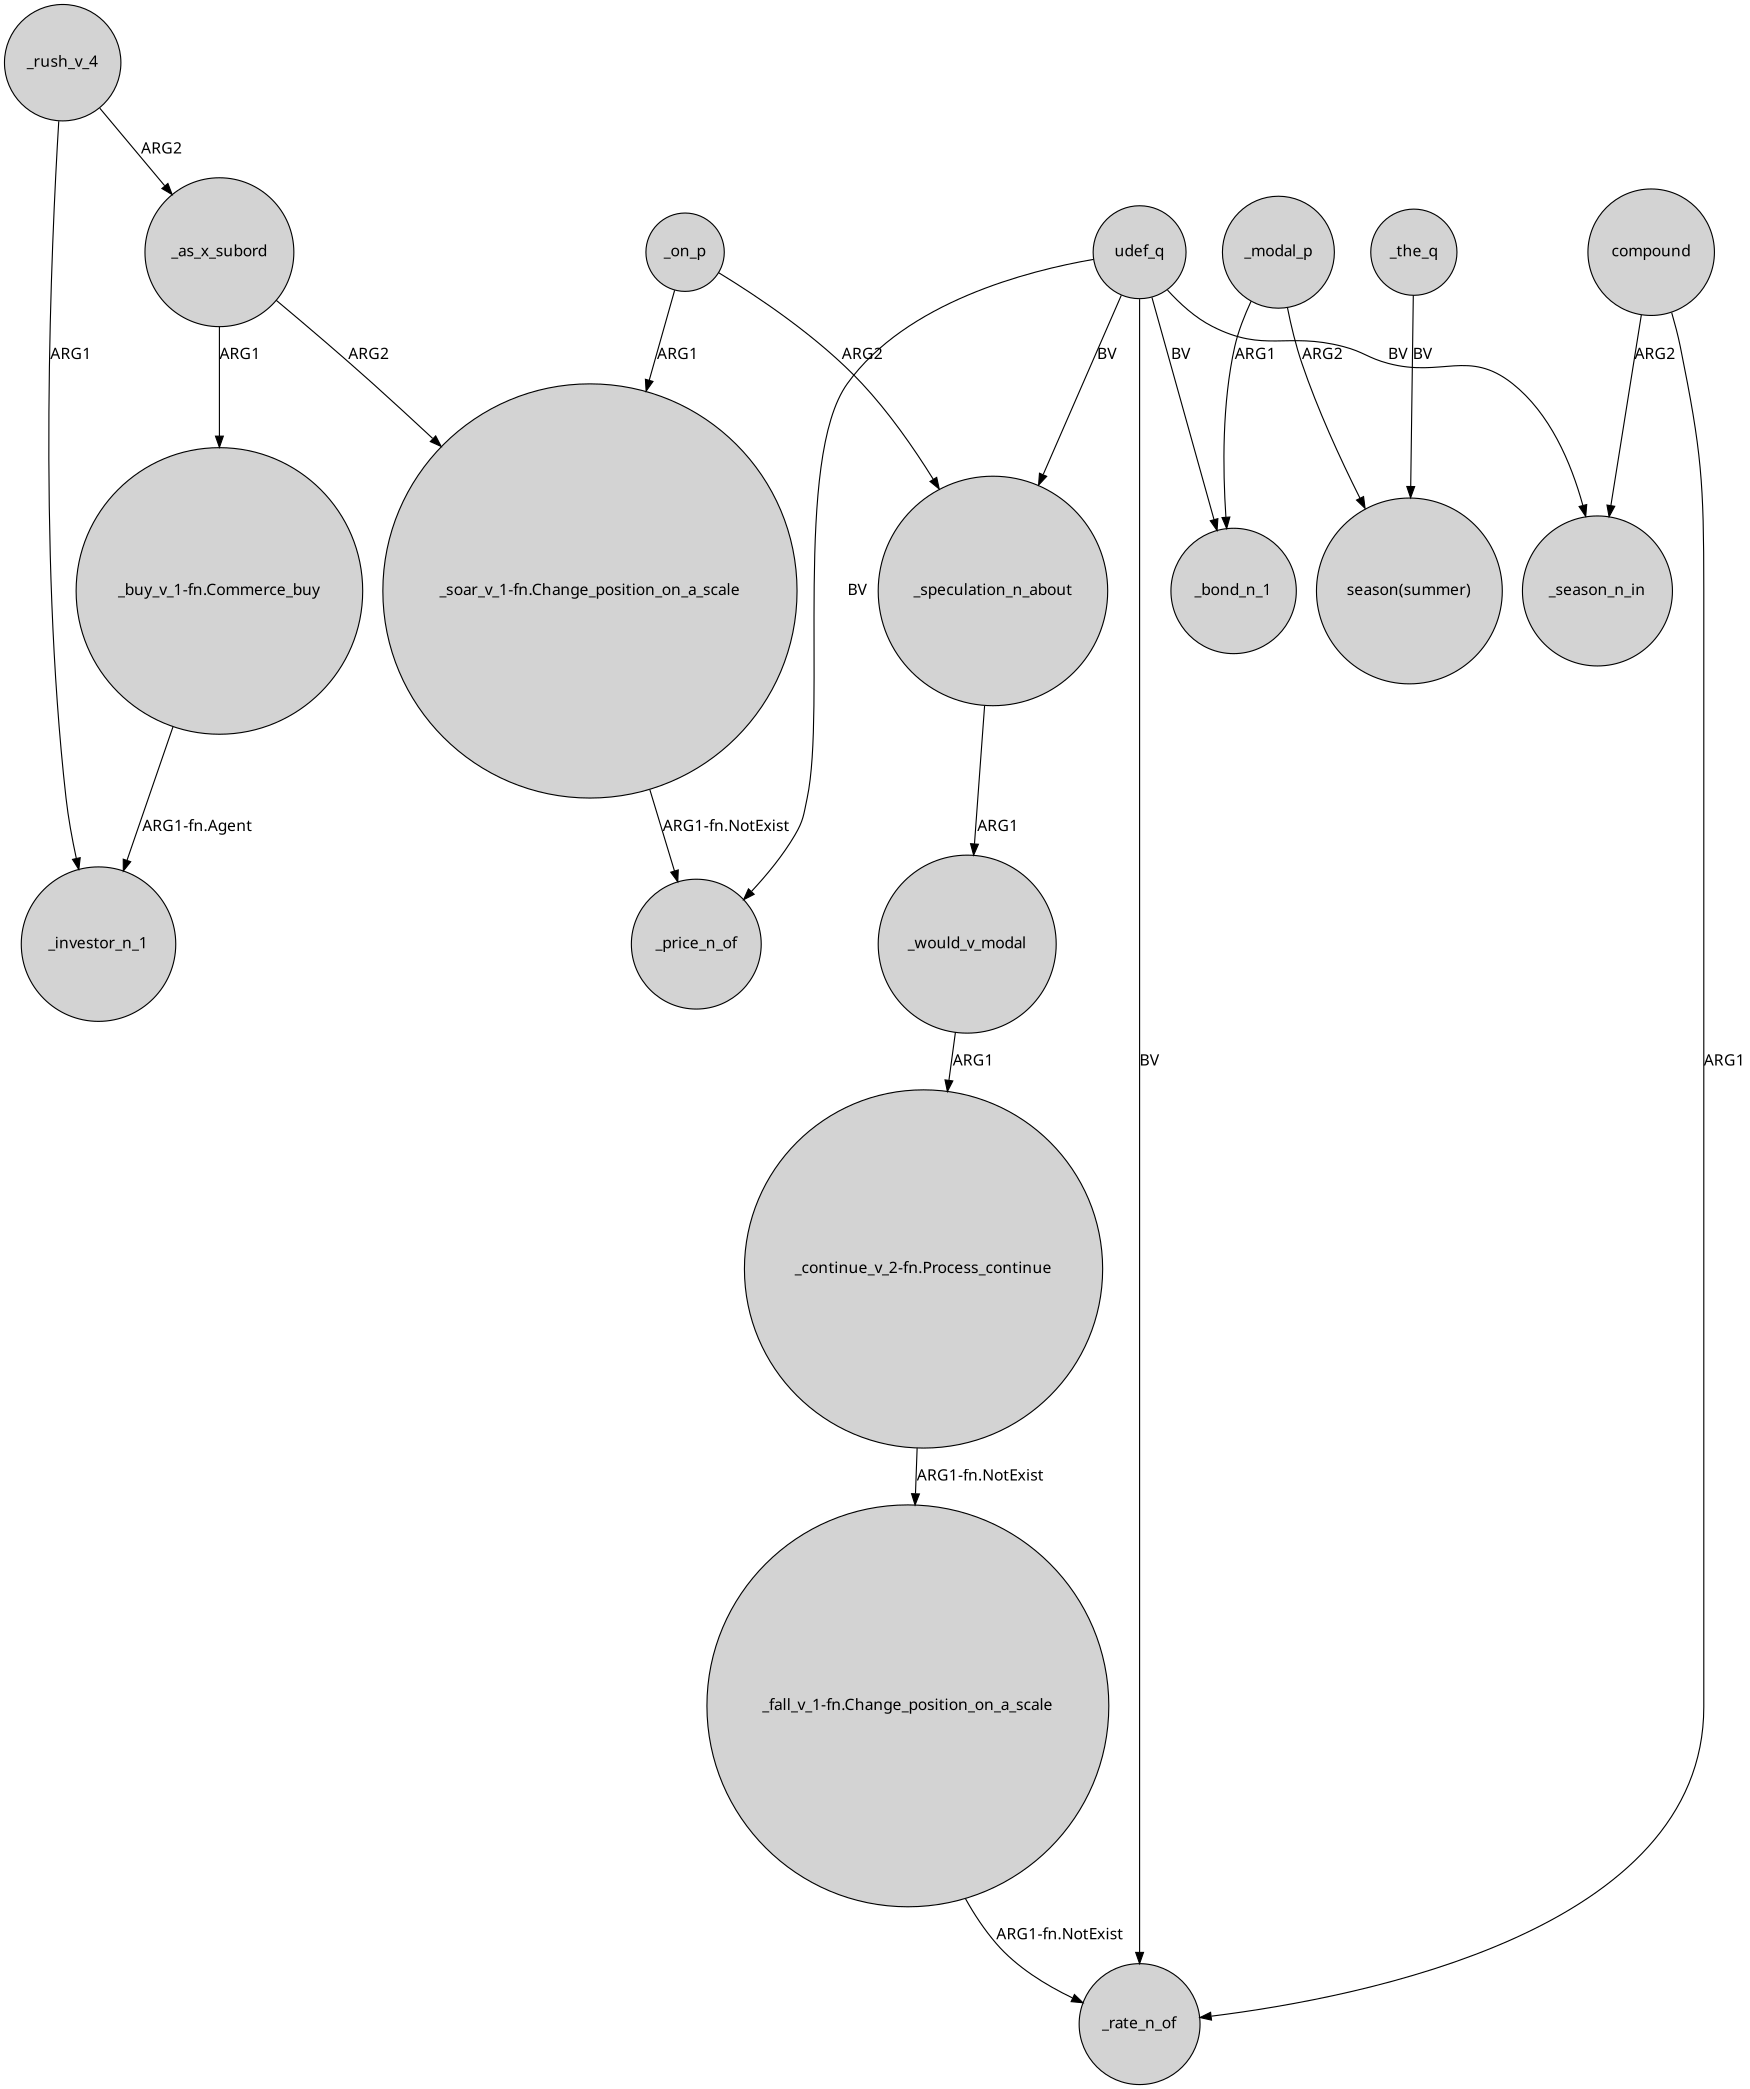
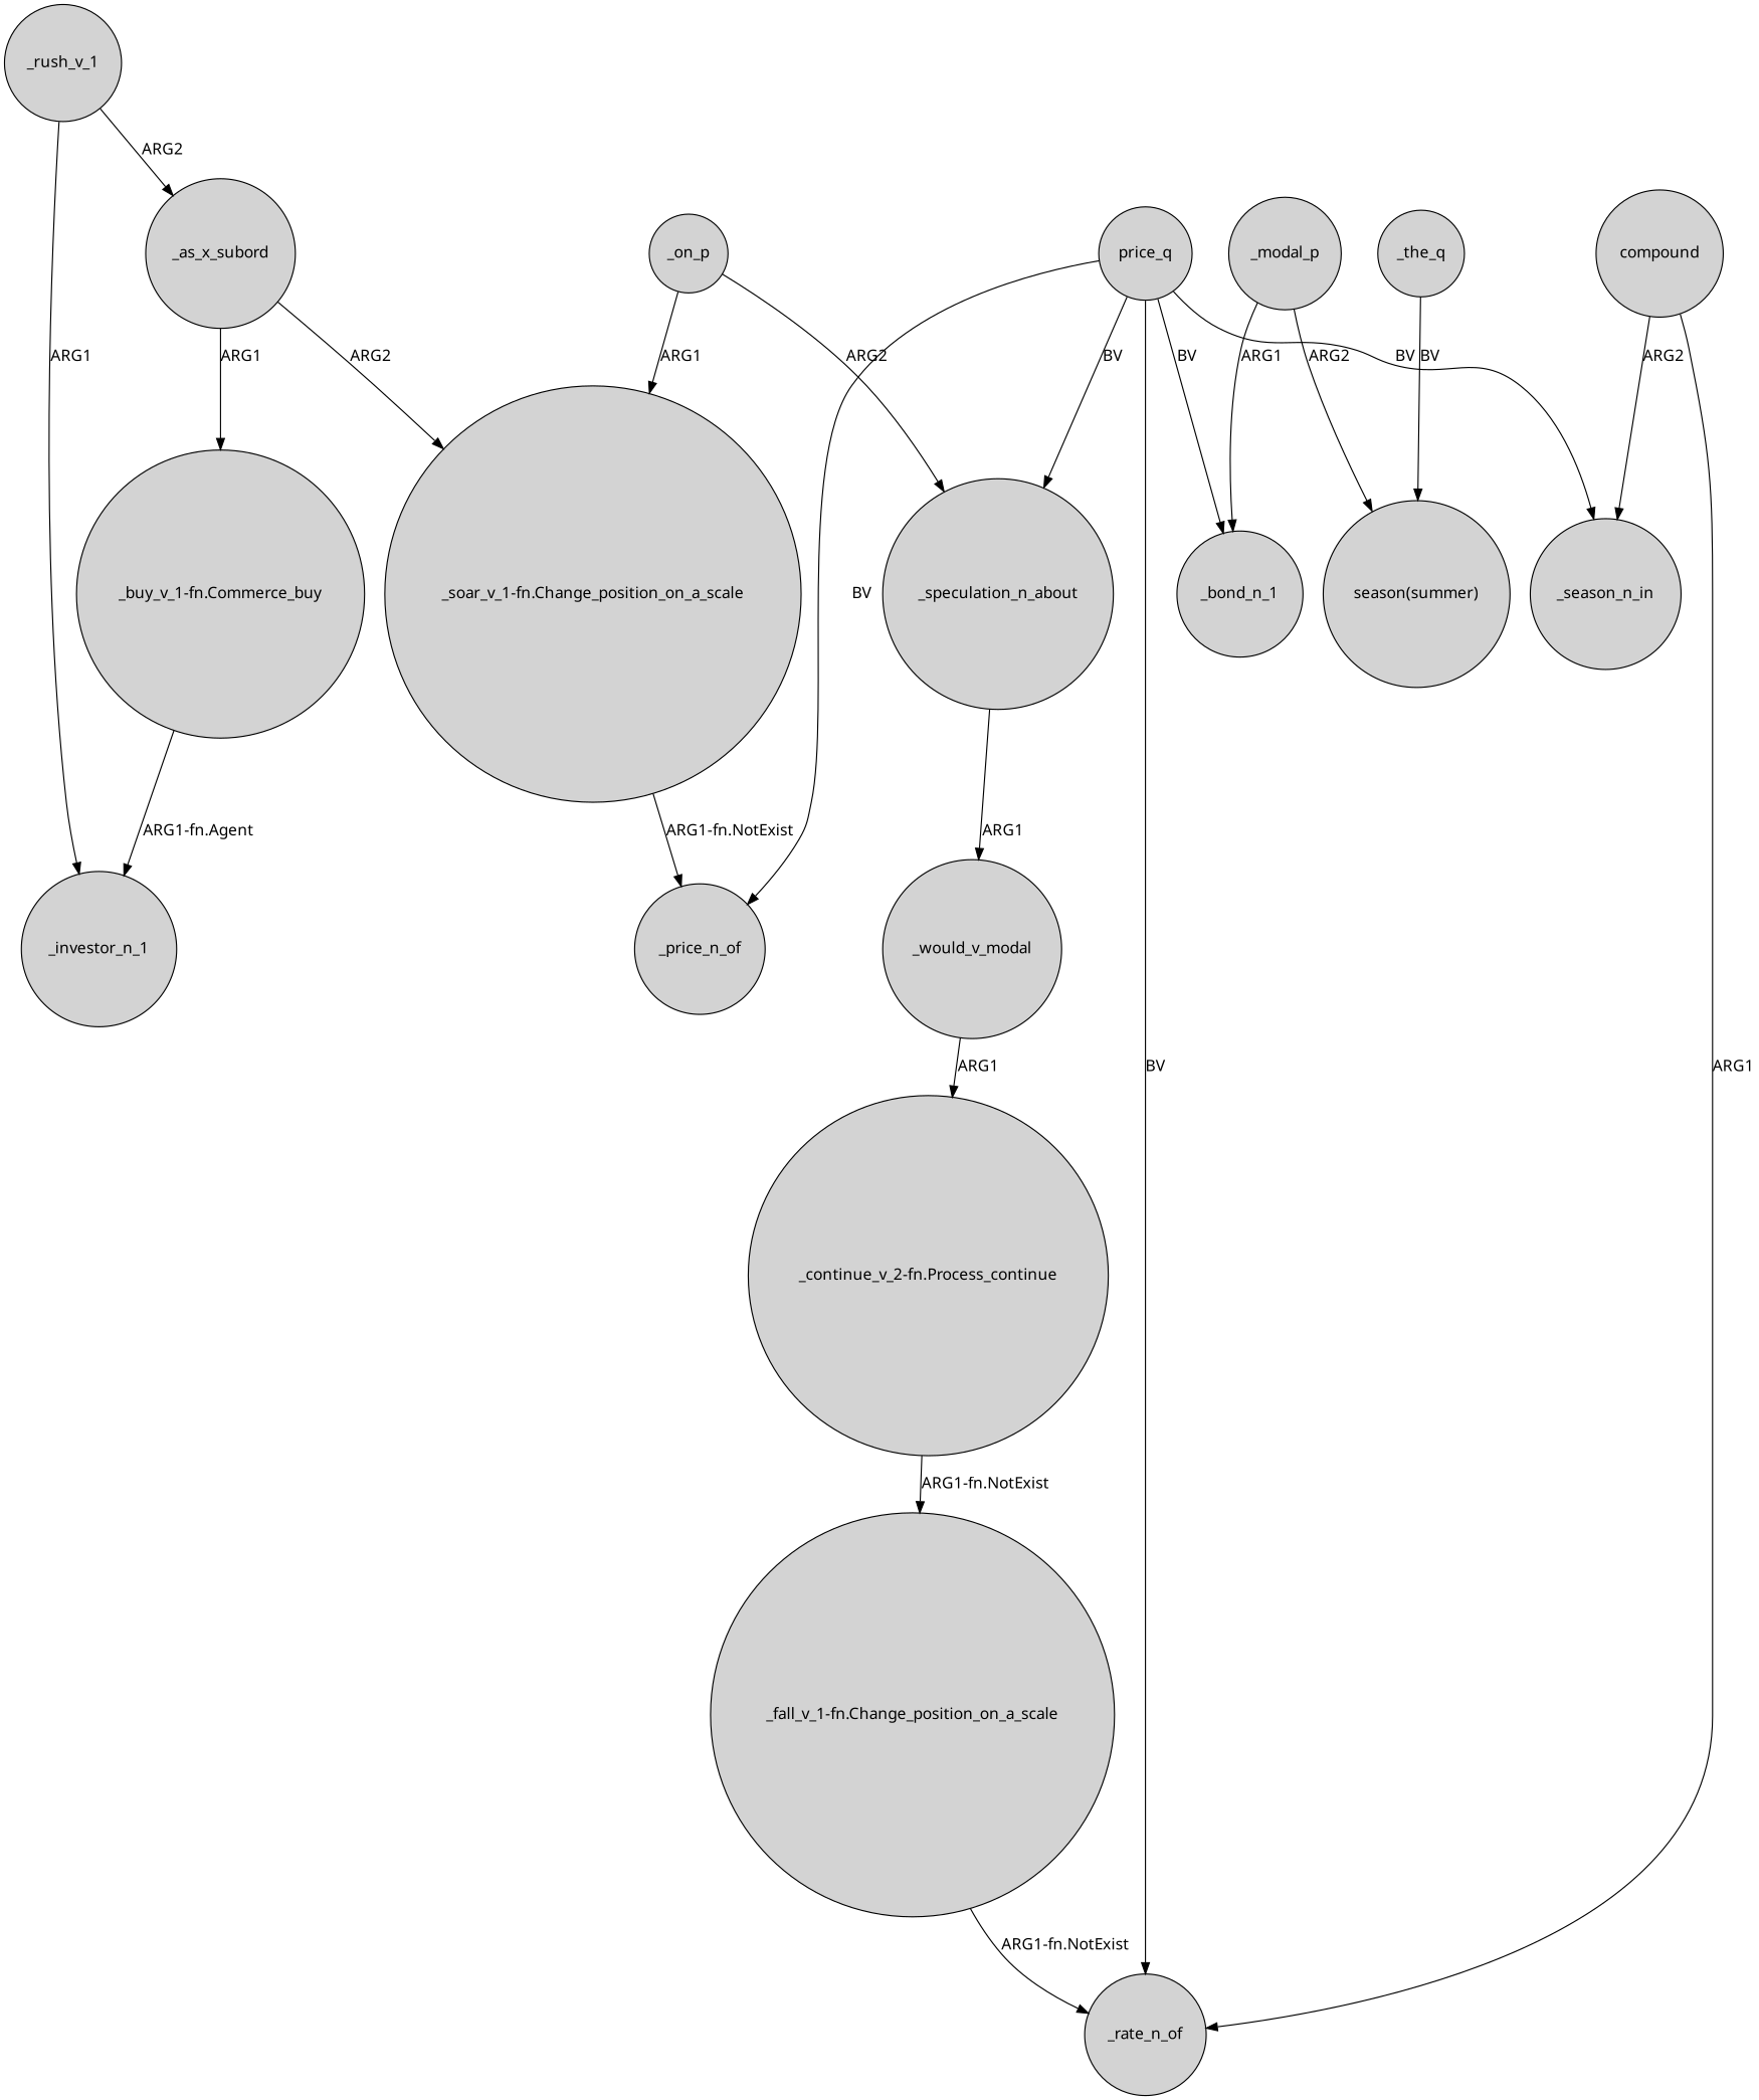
  digraph {
    fontname="Noto Sans"
    node [fontname="Noto Sans" shape=circle style=filled]
    edge [fontname="Noto Sans"]
-   udef_q
+   udef_q [label=price_q]
    _price_n_of
    _bond_n_1
    _speculation_n_about
    _rate_n_of
    n6 [label=_season_n_in]
    _would_v_modal
    _as_x_subord
    "_soar_v_1-fn.Change_position_on_a_scale"
    "_buy_v_1-fn.Commerce_buy"
    _investor_n_1
    n12 [label=_modal_p]
    "season(summer)"
    "_continue_v_2-fn.Process_continue"
    compound
    "_fall_v_1-fn.Change_position_on_a_scale"
-   _rush_v_1 [label=_rush_v_4]
+   _rush_v_1
    _on_p
    _the_q
    udef_q -> _price_n_of [label=BV]
    udef_q -> _bond_n_1 [label=BV]
    udef_q -> _speculation_n_about [label=BV]
    udef_q -> _rate_n_of [label=BV]
    udef_q -> n6 [label=BV]
    _speculation_n_about -> _would_v_modal [label=ARG1]
    _would_v_modal -> "_continue_v_2-fn.Process_continue" [label=ARG1]
    _as_x_subord -> "_soar_v_1-fn.Change_position_on_a_scale" [label=ARG2]
    _as_x_subord -> "_buy_v_1-fn.Commerce_buy" [label=ARG1]
    "_soar_v_1-fn.Change_position_on_a_scale" -> _price_n_of [label="ARG1-fn.NotExist"]
    "_buy_v_1-fn.Commerce_buy" -> _investor_n_1 [label="ARG1-fn.Agent"]
    n12 -> _bond_n_1 [label=ARG1]
    n12 -> "season(summer)" [label=ARG2]
    "_continue_v_2-fn.Process_continue" -> "_fall_v_1-fn.Change_position_on_a_scale" [label="ARG1-fn.NotExist"]
    compound -> _rate_n_of [label=ARG1]
    compound -> n6 [label=ARG2]
    "_fall_v_1-fn.Change_position_on_a_scale" -> _rate_n_of [label="ARG1-fn.NotExist"]
    _rush_v_1 -> _as_x_subord [label=ARG2]
    _rush_v_1 -> _investor_n_1 [label=ARG1]
    _on_p -> _speculation_n_about [label=ARG2]
    _on_p -> "_soar_v_1-fn.Change_position_on_a_scale" [label=ARG1]
    _the_q -> "season(summer)" [label=BV]
  }
